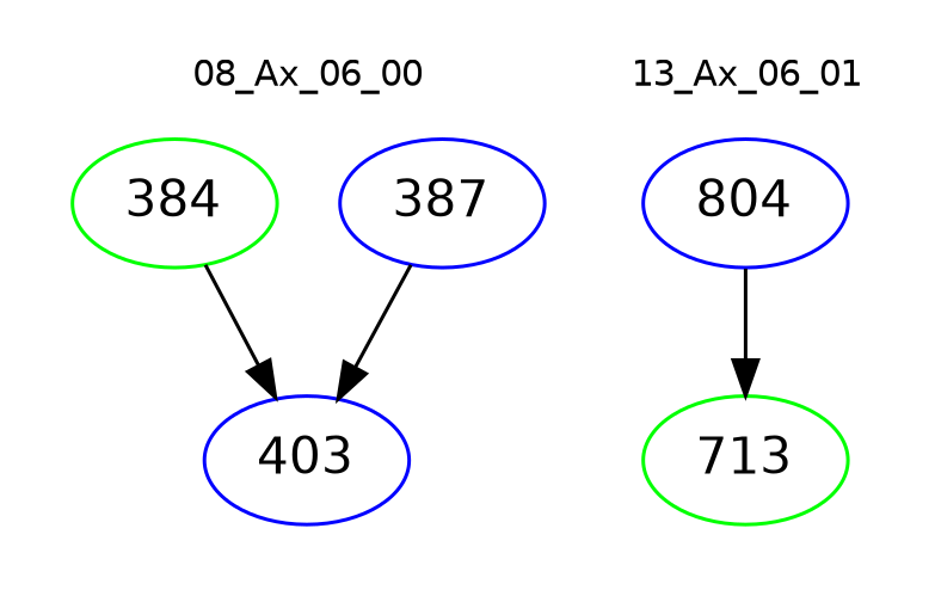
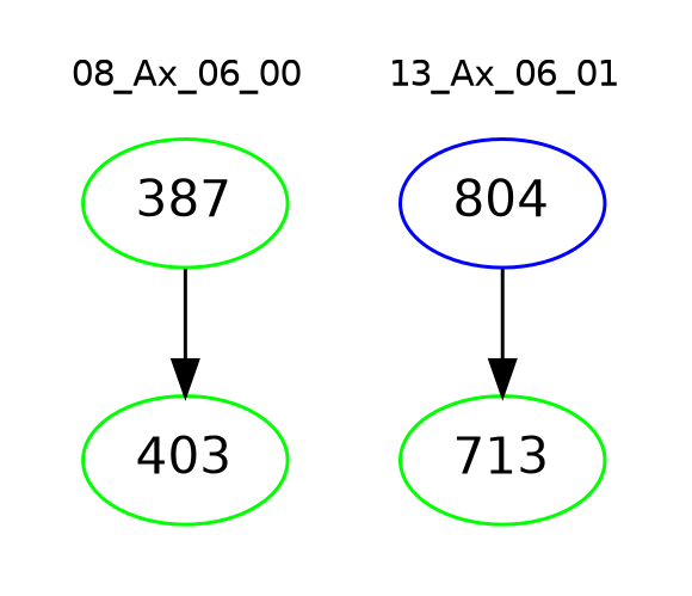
  digraph {
    fontname="DejaVu Sans"
    node [color=green fontname="DejaVu Sans"]
    edge [color=black fontname="DejaVu Sans"]
-   n1 [color=blue label=387]
-   n2 [label=384]
-   n3 [color=blue label=403]
+   n1 [label=387]
+   n3 [label=403]
    n4 [color=blue label=804]
    n5 [label=713]
    subgraph cluster_1 {
      color=white
      fontsize=10
      label="08_Ax_06_00"
      n1
-     n2
      n3
    }
    subgraph cluster_2 {
      color=white
      fontsize=10
      label="13_Ax_06_01"
      n4
      n5
    }
    n1 -> n3
-   n2 -> n3
    n4 -> n5
  }
